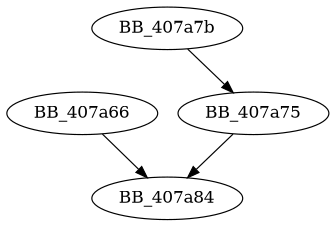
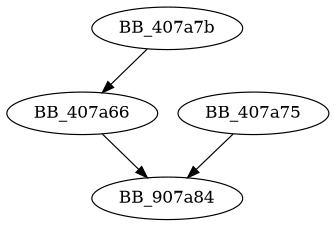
  digraph {
    BB_407a66
-   BB_407a84
+   BB_407a84 [label=BB_907a84]
    BB_407a75
    BB_407a7b
    BB_407a66 -> BB_407a84
    BB_407a75 -> BB_407a84
-   BB_407a7b -> BB_407a75
+   BB_407a7b -> BB_407a66
  }
